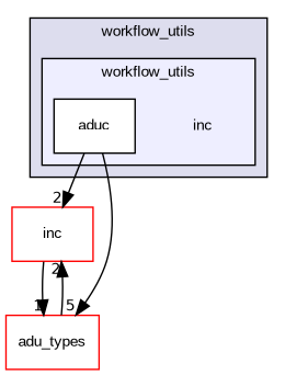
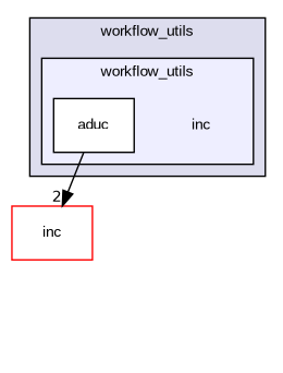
  digraph {
    compound=true
    fontname="Liberation Sans"
    node [fontname="Liberation Sans" fontsize=10 shape=box color=red fillcolor=white style=filled]
    edge [headlabel=2 labeldistance=1.5 labelfontname=Helvetica labelfontsize=10 fontname="Liberation Sans"]
    n1 [label=inc shape=plaintext color="" fillcolor="" style=""]
    n2 [color=black label=aduc]
    n3 [label=inc]
-   n4 [label=adu_types]
    subgraph cluster_1 {
      bgcolor="#ddddee"
      fontsize=10
      label=workflow_utils
      pencolor=black
      subgraph cluster_2 {
        bgcolor="#eeeeff"
        fontsize=10
        pencolor=black
        n1
        n2
      }
    }
    n2 -> n3
-   n2 -> n4 [headlabel=5]
-   n3 -> n4 [headlabel=1]
-   n4 -> n3
  }
